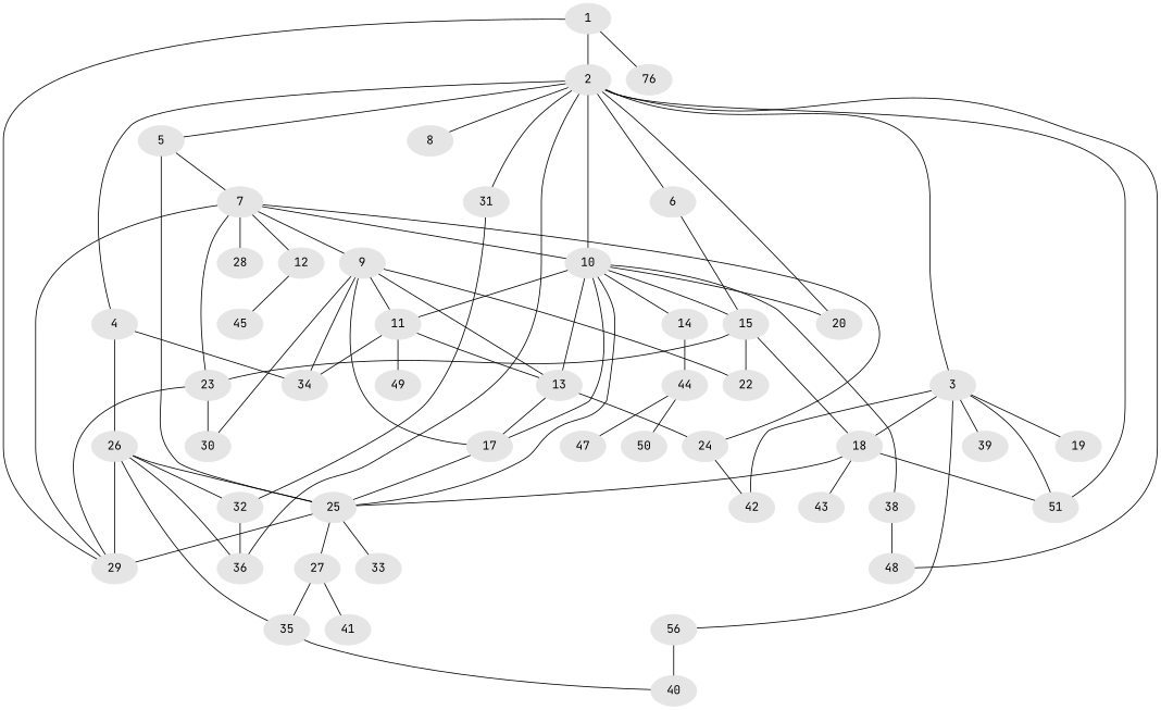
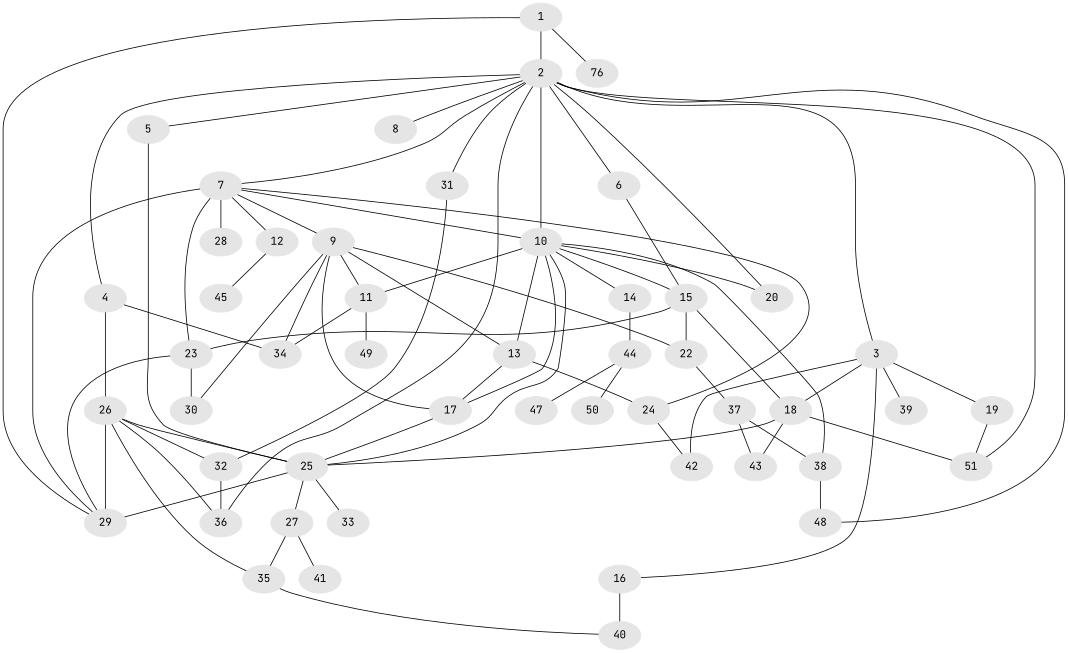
  graph {
    fontname="JetBrains Mono"
    node [color=gray90 fontname="JetBrains Mono" style=filled]
    edge [fontname="JetBrains Mono" weight=1.0]
    1
    2
    29
    n4 [label=76]
    3
    4
    5
    6
    8
    10
    20
    n12 [label=51]
    31
    36
    48
-   16 [label=56]
+   16
    18
    19
    39
    42
    26
    34
    7
    25
    15
    11
    13
    17
    14
    38
    32
    40
    43
    35
    9
    12
    23
    24
    28
    27
    33
    22
    30
    45
    49
+   37
    44
    47
    50
    41
    1 -- 2
    1 -- 29
    1 -- n4
    2 -- 3
    2 -- 4
    2 -- 5
    2 -- 6
    2 -- 8
    2 -- 10
    2 -- 20 [weight=3.0]
    2 -- n12
    2 -- 31
    2 -- 36
    2 -- 48
-   3 -- n12
+   19 -- n12
    3 -- 16
    3 -- 18
    3 -- 19
    3 -- 39
    3 -- 42 [weight=2.0]
    4 -- 26
    4 -- 34 [weight=4.0]
-   5 -- 7
+   2 -- 7
    5 -- 25 [weight=6.0]
    6 -- 15
    10 -- 20
    10 -- 25
    10 -- 15
    10 -- 11
    10 -- 13 [weight=5.0]
    10 -- 17
    10 -- 14
    10 -- 38
    31 -- 32
    16 -- 40 [weight=2.0]
    18 -- n12
    18 -- 25
    18 -- 43
    26 -- 29 [weight=5.0]
    26 -- 36
    26 -- 25
    26 -- 32
    26 -- 35
    7 -- 29
    7 -- 10
    7 -- 9
    7 -- 12
    7 -- 23 [weight=2.0]
    7 -- 24
    7 -- 28 [weight=4.0]
    25 -- 29
    25 -- 27
    25 -- 33
    15 -- 18
    15 -- 23
    15 -- 22
    11 -- 34
-   11 -- 13
    11 -- 49
    13 -- 17
    13 -- 24
    17 -- 25
    14 -- 44
    38 -- 48
    32 -- 36 [weight=2.0]
    35 -- 40
    9 -- 34
    9 -- 11
    9 -- 13
    9 -- 17
    9 -- 22
    9 -- 30
    12 -- 45
    23 -- 29
    23 -- 30 [weight=3.0]
    24 -- 42
    27 -- 35
    27 -- 41
+   22 -- 37
+   37 -- 38
+   37 -- 43
    44 -- 47
    44 -- 50
  }
